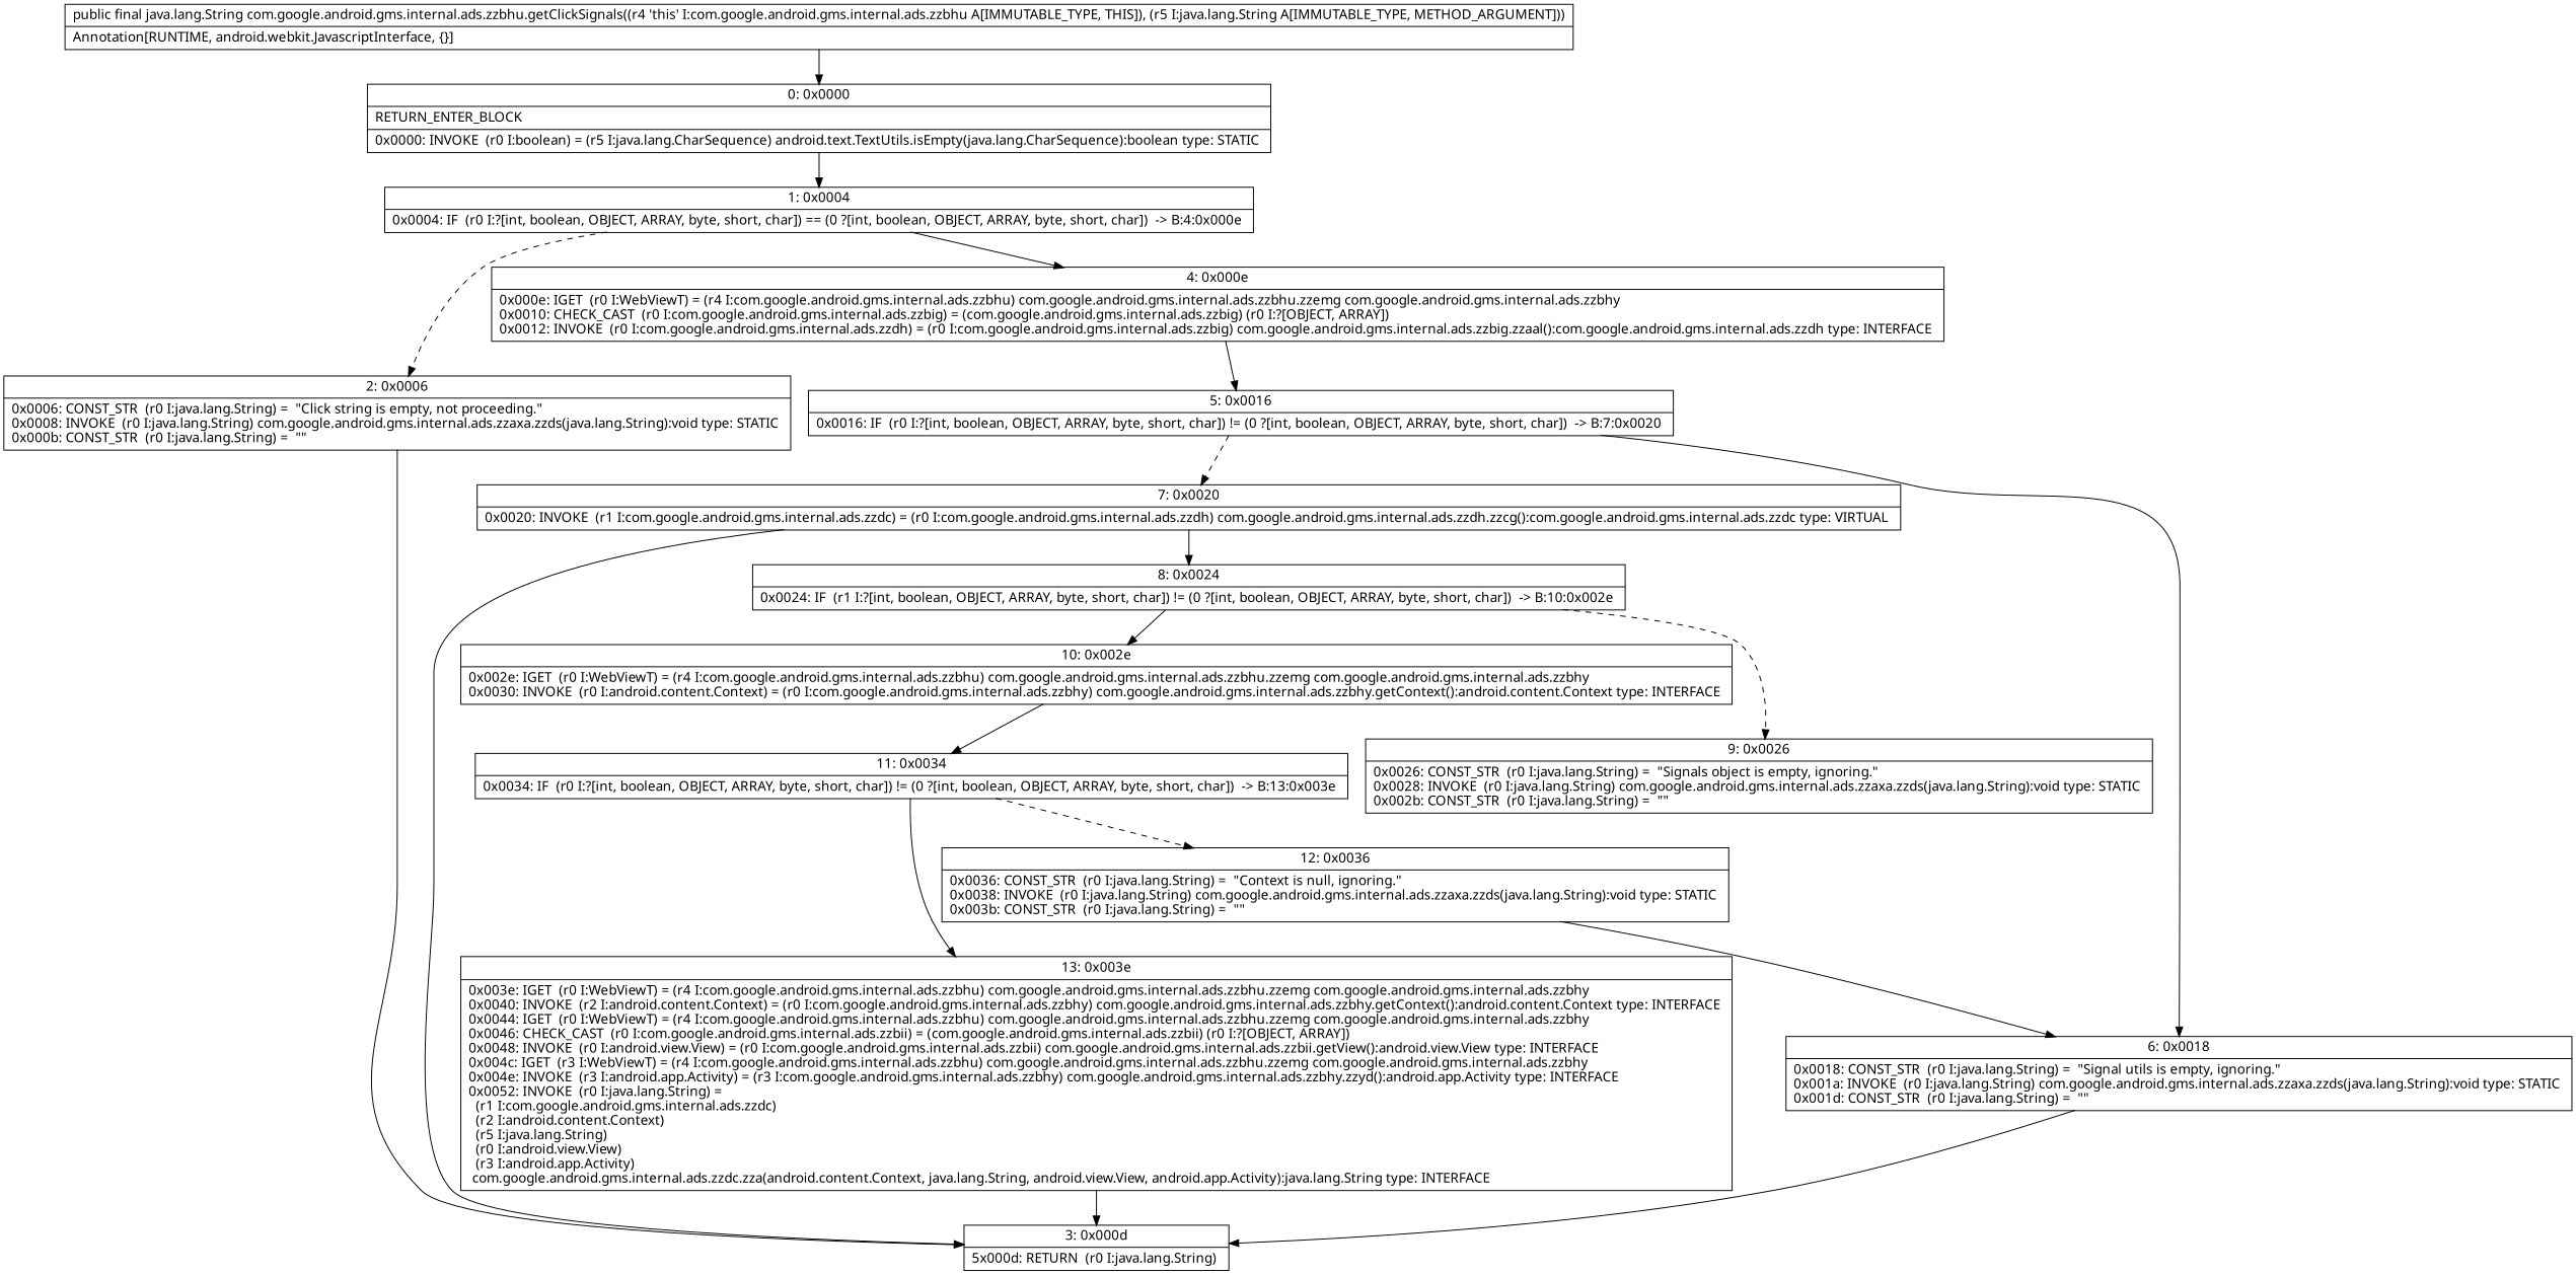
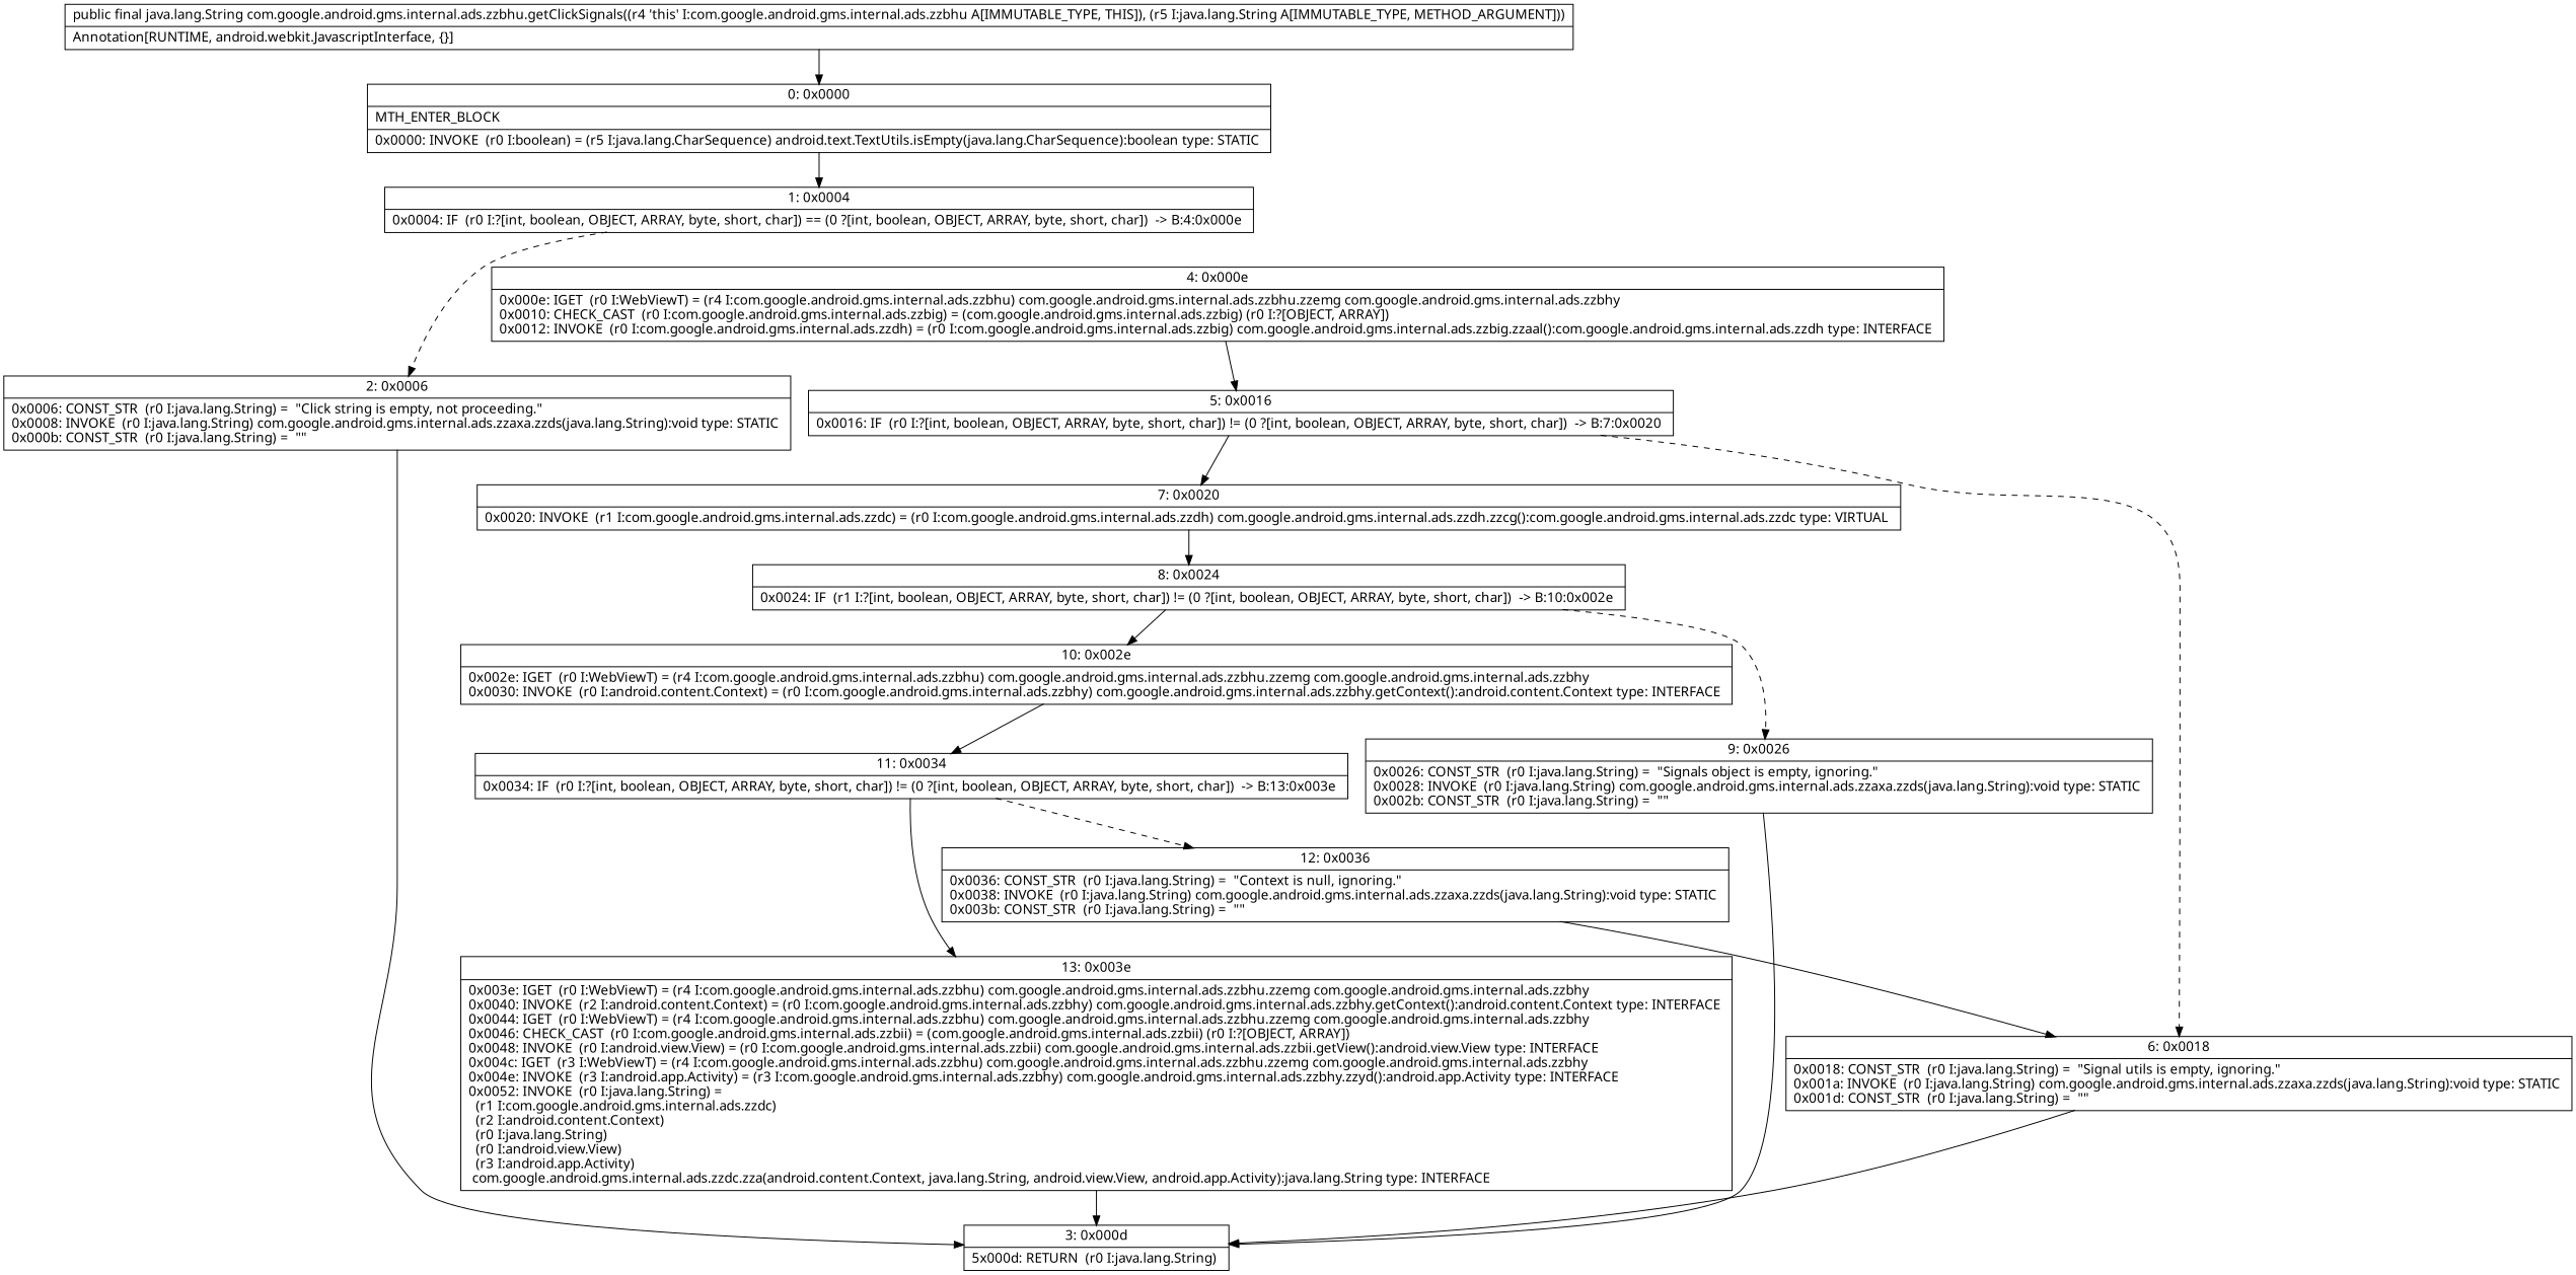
  digraph {
    fontname="Noto Sans"
    node [fontname="Noto Sans" shape=record]
    edge [fontname="Noto Sans"]
-   n1 [label="{0\:\ 0x0000|RETURN_ENTER_BLOCK\l|0x0000: INVOKE  (r0 I:boolean) = (r5 I:java.lang.CharSequence) android.text.TextUtils.isEmpty(java.lang.CharSequence):boolean type: STATIC \l}"]
+   n1 [label="{0\:\ 0x0000|MTH_ENTER_BLOCK\l|0x0000: INVOKE  (r0 I:boolean) = (r5 I:java.lang.CharSequence) android.text.TextUtils.isEmpty(java.lang.CharSequence):boolean type: STATIC \l}"]
    n2 [label="{1\:\ 0x0004|0x0004: IF  (r0 I:?[int, boolean, OBJECT, ARRAY, byte, short, char]) == (0 ?[int, boolean, OBJECT, ARRAY, byte, short, char])  \-\> B:4:0x000e \l}"]
    n3 [label="{2\:\ 0x0006|0x0006: CONST_STR  (r0 I:java.lang.String) =  \"Click string is empty, not proceeding.\" \l0x0008: INVOKE  (r0 I:java.lang.String) com.google.android.gms.internal.ads.zzaxa.zzds(java.lang.String):void type: STATIC \l0x000b: CONST_STR  (r0 I:java.lang.String) =  \"\" \l}"]
    n4 [label="{4\:\ 0x000e|0x000e: IGET  (r0 I:WebViewT) = (r4 I:com.google.android.gms.internal.ads.zzbhu) com.google.android.gms.internal.ads.zzbhu.zzemg com.google.android.gms.internal.ads.zzbhy \l0x0010: CHECK_CAST  (r0 I:com.google.android.gms.internal.ads.zzbig) = (com.google.android.gms.internal.ads.zzbig) (r0 I:?[OBJECT, ARRAY]) \l0x0012: INVOKE  (r0 I:com.google.android.gms.internal.ads.zzdh) = (r0 I:com.google.android.gms.internal.ads.zzbig) com.google.android.gms.internal.ads.zzbig.zzaal():com.google.android.gms.internal.ads.zzdh type: INTERFACE \l}"]
    n5 [label="{3\:\ 0x000d|5x000d: RETURN  (r0 I:java.lang.String) \l}"]
    n6 [label="{5\:\ 0x0016|0x0016: IF  (r0 I:?[int, boolean, OBJECT, ARRAY, byte, short, char]) != (0 ?[int, boolean, OBJECT, ARRAY, byte, short, char])  \-\> B:7:0x0020 \l}"]
    n7 [label="{6\:\ 0x0018|0x0018: CONST_STR  (r0 I:java.lang.String) =  \"Signal utils is empty, ignoring.\" \l0x001a: INVOKE  (r0 I:java.lang.String) com.google.android.gms.internal.ads.zzaxa.zzds(java.lang.String):void type: STATIC \l0x001d: CONST_STR  (r0 I:java.lang.String) =  \"\" \l}"]
    n8 [label="{7\:\ 0x0020|0x0020: INVOKE  (r1 I:com.google.android.gms.internal.ads.zzdc) = (r0 I:com.google.android.gms.internal.ads.zzdh) com.google.android.gms.internal.ads.zzdh.zzcg():com.google.android.gms.internal.ads.zzdc type: VIRTUAL \l}"]
    n9 [label="{8\:\ 0x0024|0x0024: IF  (r1 I:?[int, boolean, OBJECT, ARRAY, byte, short, char]) != (0 ?[int, boolean, OBJECT, ARRAY, byte, short, char])  \-\> B:10:0x002e \l}"]
    n10 [label="{9\:\ 0x0026|0x0026: CONST_STR  (r0 I:java.lang.String) =  \"Signals object is empty, ignoring.\" \l0x0028: INVOKE  (r0 I:java.lang.String) com.google.android.gms.internal.ads.zzaxa.zzds(java.lang.String):void type: STATIC \l0x002b: CONST_STR  (r0 I:java.lang.String) =  \"\" \l}"]
    n11 [label="{10\:\ 0x002e|0x002e: IGET  (r0 I:WebViewT) = (r4 I:com.google.android.gms.internal.ads.zzbhu) com.google.android.gms.internal.ads.zzbhu.zzemg com.google.android.gms.internal.ads.zzbhy \l0x0030: INVOKE  (r0 I:android.content.Context) = (r0 I:com.google.android.gms.internal.ads.zzbhy) com.google.android.gms.internal.ads.zzbhy.getContext():android.content.Context type: INTERFACE \l}"]
    n12 [label="{11\:\ 0x0034|0x0034: IF  (r0 I:?[int, boolean, OBJECT, ARRAY, byte, short, char]) != (0 ?[int, boolean, OBJECT, ARRAY, byte, short, char])  \-\> B:13:0x003e \l}"]
    n13 [label="{12\:\ 0x0036|0x0036: CONST_STR  (r0 I:java.lang.String) =  \"Context is null, ignoring.\" \l0x0038: INVOKE  (r0 I:java.lang.String) com.google.android.gms.internal.ads.zzaxa.zzds(java.lang.String):void type: STATIC \l0x003b: CONST_STR  (r0 I:java.lang.String) =  \"\" \l}"]
-   n14 [label="{13\:\ 0x003e|0x003e: IGET  (r0 I:WebViewT) = (r4 I:com.google.android.gms.internal.ads.zzbhu) com.google.android.gms.internal.ads.zzbhu.zzemg com.google.android.gms.internal.ads.zzbhy \l0x0040: INVOKE  (r2 I:android.content.Context) = (r0 I:com.google.android.gms.internal.ads.zzbhy) com.google.android.gms.internal.ads.zzbhy.getContext():android.content.Context type: INTERFACE \l0x0044: IGET  (r0 I:WebViewT) = (r4 I:com.google.android.gms.internal.ads.zzbhu) com.google.android.gms.internal.ads.zzbhu.zzemg com.google.android.gms.internal.ads.zzbhy \l0x0046: CHECK_CAST  (r0 I:com.google.android.gms.internal.ads.zzbii) = (com.google.android.gms.internal.ads.zzbii) (r0 I:?[OBJECT, ARRAY]) \l0x0048: INVOKE  (r0 I:android.view.View) = (r0 I:com.google.android.gms.internal.ads.zzbii) com.google.android.gms.internal.ads.zzbii.getView():android.view.View type: INTERFACE \l0x004c: IGET  (r3 I:WebViewT) = (r4 I:com.google.android.gms.internal.ads.zzbhu) com.google.android.gms.internal.ads.zzbhu.zzemg com.google.android.gms.internal.ads.zzbhy \l0x004e: INVOKE  (r3 I:android.app.Activity) = (r3 I:com.google.android.gms.internal.ads.zzbhy) com.google.android.gms.internal.ads.zzbhy.zzyd():android.app.Activity type: INTERFACE \l0x0052: INVOKE  (r0 I:java.lang.String) = \l  (r1 I:com.google.android.gms.internal.ads.zzdc)\l  (r2 I:android.content.Context)\l  (r5 I:java.lang.String)\l  (r0 I:android.view.View)\l  (r3 I:android.app.Activity)\l com.google.android.gms.internal.ads.zzdc.zza(android.content.Context, java.lang.String, android.view.View, android.app.Activity):java.lang.String type: INTERFACE \l}"]
+   n14 [label="{13\:\ 0x003e|0x003e: IGET  (r0 I:WebViewT) = (r4 I:com.google.android.gms.internal.ads.zzbhu) com.google.android.gms.internal.ads.zzbhu.zzemg com.google.android.gms.internal.ads.zzbhy \l0x0040: INVOKE  (r2 I:android.content.Context) = (r0 I:com.google.android.gms.internal.ads.zzbhy) com.google.android.gms.internal.ads.zzbhy.getContext():android.content.Context type: INTERFACE \l0x0044: IGET  (r0 I:WebViewT) = (r4 I:com.google.android.gms.internal.ads.zzbhu) com.google.android.gms.internal.ads.zzbhu.zzemg com.google.android.gms.internal.ads.zzbhy \l0x0046: CHECK_CAST  (r0 I:com.google.android.gms.internal.ads.zzbii) = (com.google.android.gms.internal.ads.zzbii) (r0 I:?[OBJECT, ARRAY]) \l0x0048: INVOKE  (r0 I:android.view.View) = (r0 I:com.google.android.gms.internal.ads.zzbii) com.google.android.gms.internal.ads.zzbii.getView():android.view.View type: INTERFACE \l0x004c: IGET  (r3 I:WebViewT) = (r4 I:com.google.android.gms.internal.ads.zzbhu) com.google.android.gms.internal.ads.zzbhu.zzemg com.google.android.gms.internal.ads.zzbhy \l0x004e: INVOKE  (r3 I:android.app.Activity) = (r3 I:com.google.android.gms.internal.ads.zzbhy) com.google.android.gms.internal.ads.zzbhy.zzyd():android.app.Activity type: INTERFACE \l0x0052: INVOKE  (r0 I:java.lang.String) = \l  (r1 I:com.google.android.gms.internal.ads.zzdc)\l  (r2 I:android.content.Context)\l  (r0 I:java.lang.String)\l  (r0 I:android.view.View)\l  (r3 I:android.app.Activity)\l com.google.android.gms.internal.ads.zzdc.zza(android.content.Context, java.lang.String, android.view.View, android.app.Activity):java.lang.String type: INTERFACE \l}"]
    n15 [label="{public final java.lang.String com.google.android.gms.internal.ads.zzbhu.getClickSignals((r4 'this' I:com.google.android.gms.internal.ads.zzbhu A[IMMUTABLE_TYPE, THIS]), (r5 I:java.lang.String A[IMMUTABLE_TYPE, METHOD_ARGUMENT]))  | Annotation[RUNTIME, android.webkit.JavascriptInterface, \{\}]\l}"]
    n1 -> n2
    n2 -> n3 [style=dashed]
-   n2 -> n4
    n3 -> n5
    n4 -> n6
-   n6 -> n7 [style=solid]
-   n6 -> n8 [style=dashed]
+   n6 -> n7 [style=dashed]
+   n6 -> n8
    n7 -> n5
    n8 -> n9
    n9 -> n10 [style=dashed]
    n9 -> n11
-   n8 -> n5
+   n10 -> n5
    n11 -> n12
    n12 -> n13 [style=dashed]
    n12 -> n14
    n13 -> n7
    n14 -> n5
    n15 -> n1
  }
